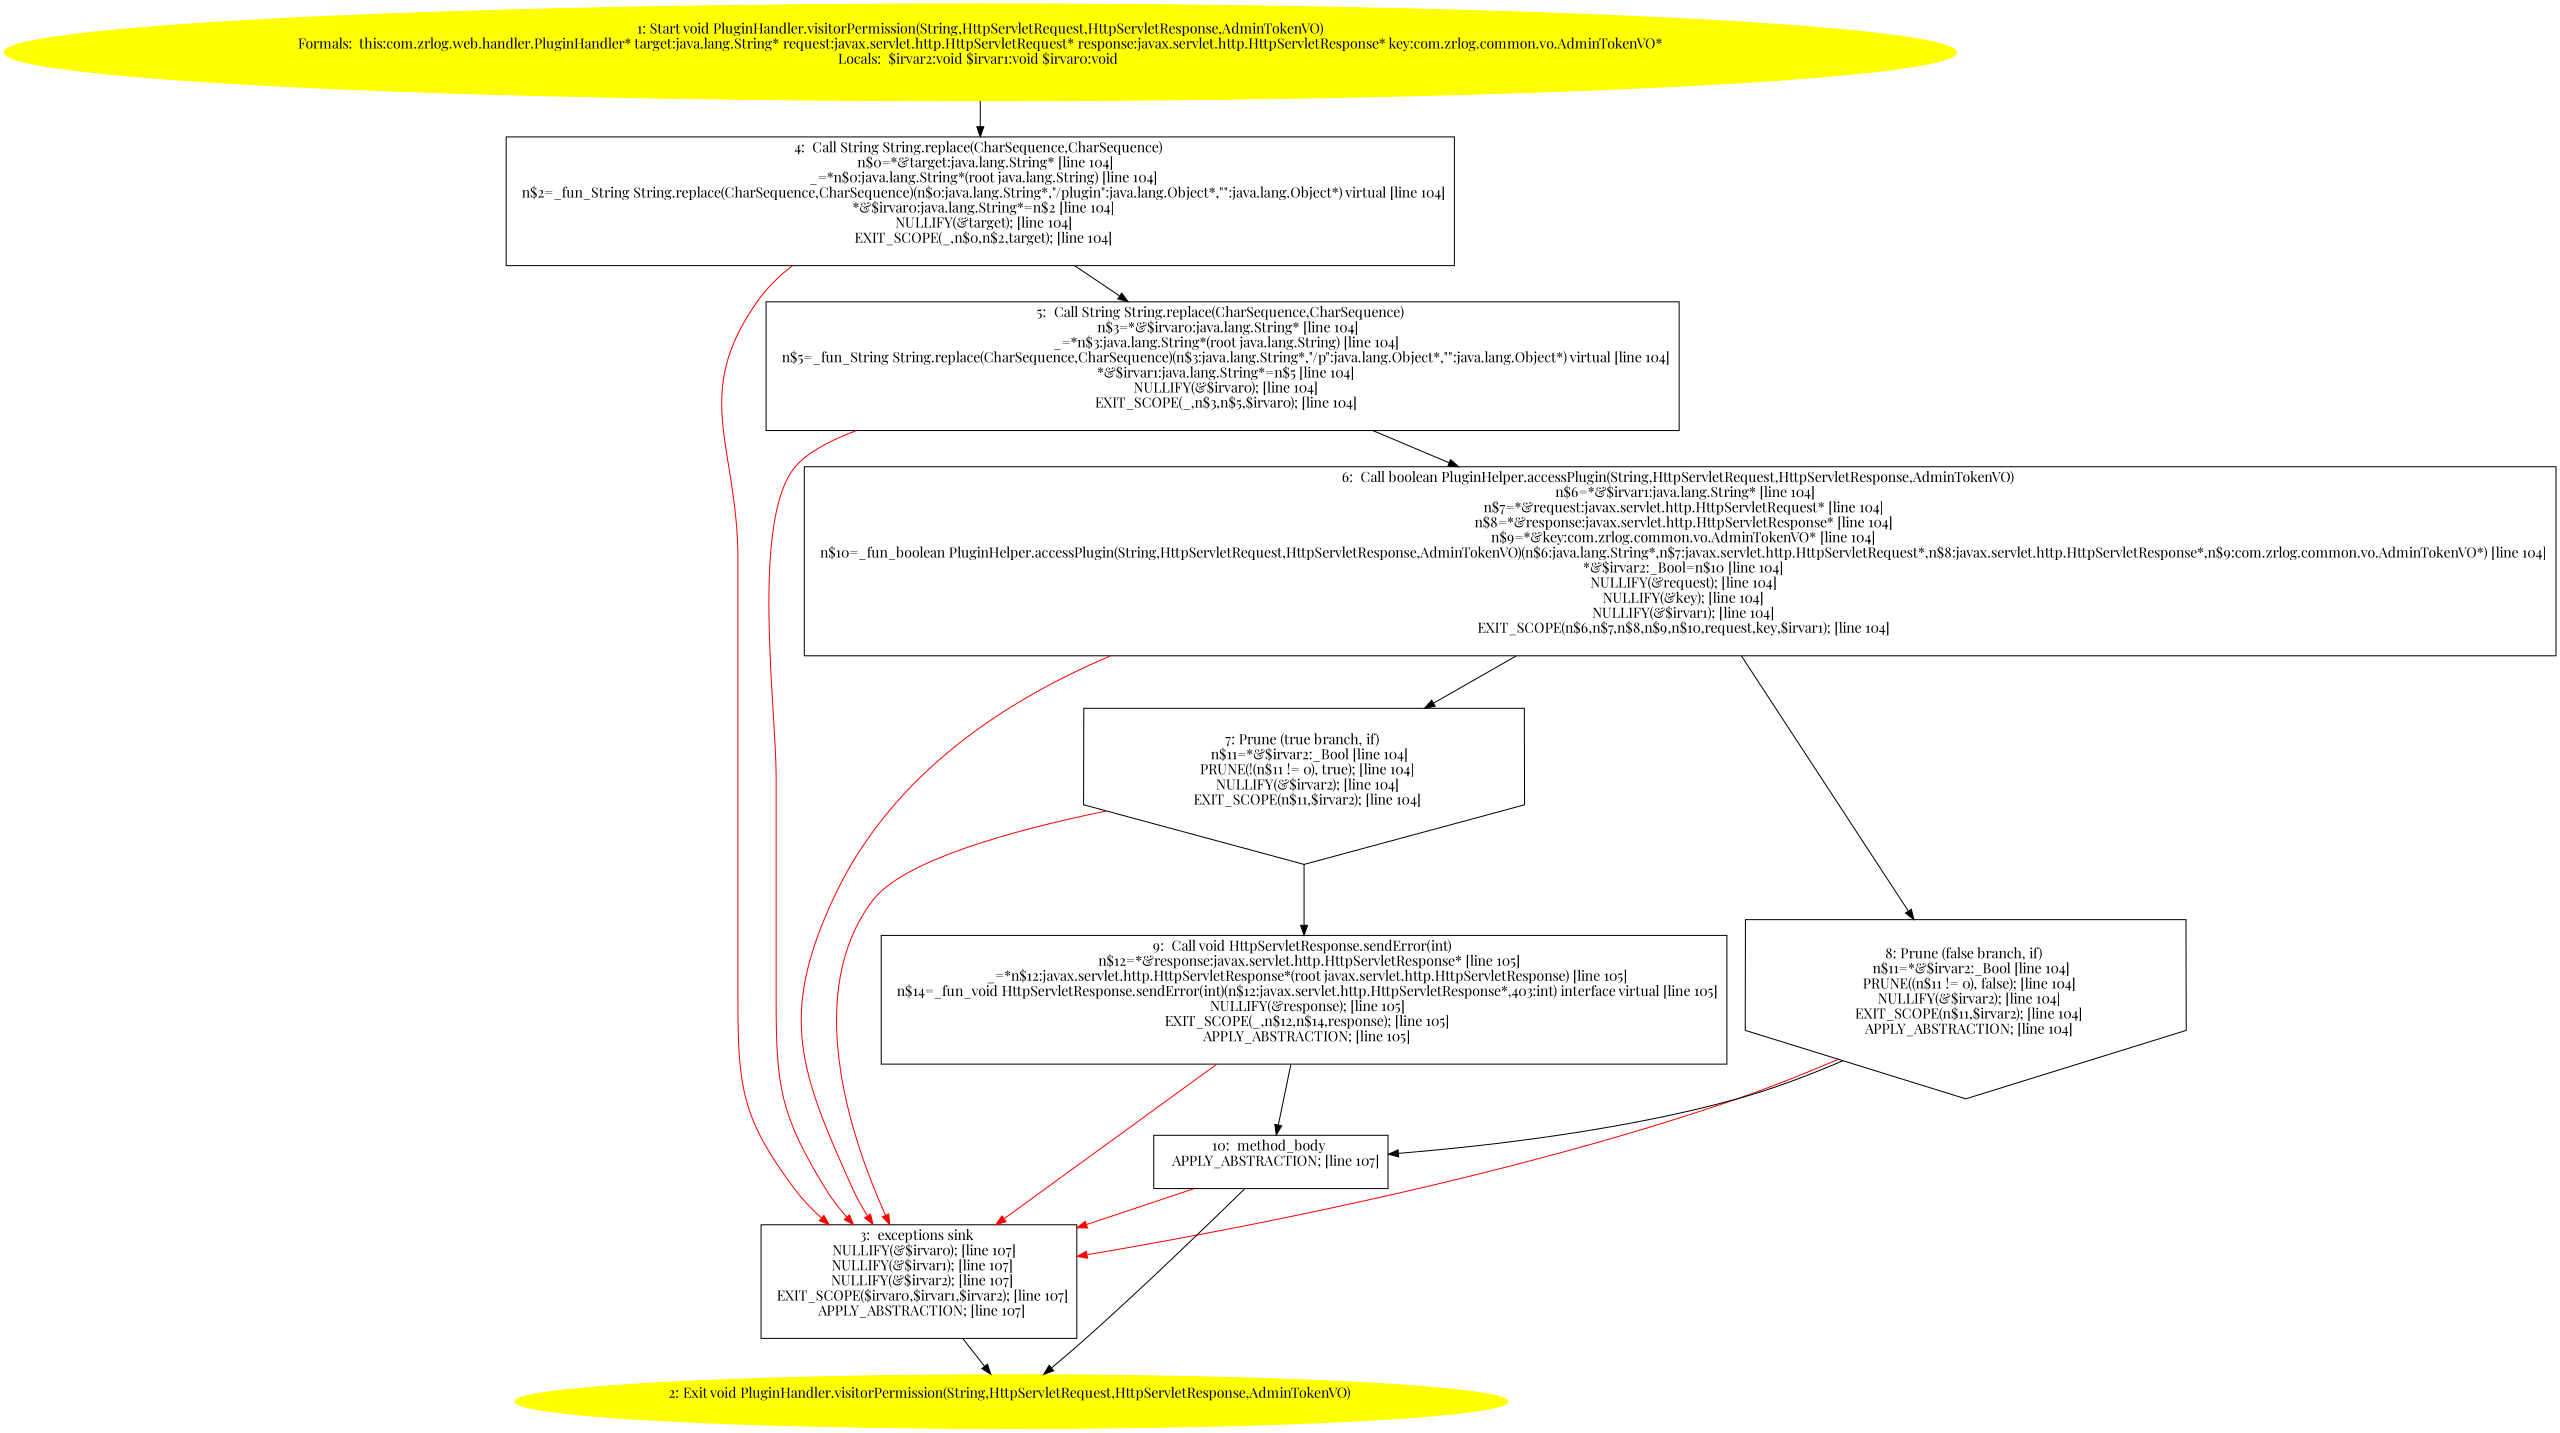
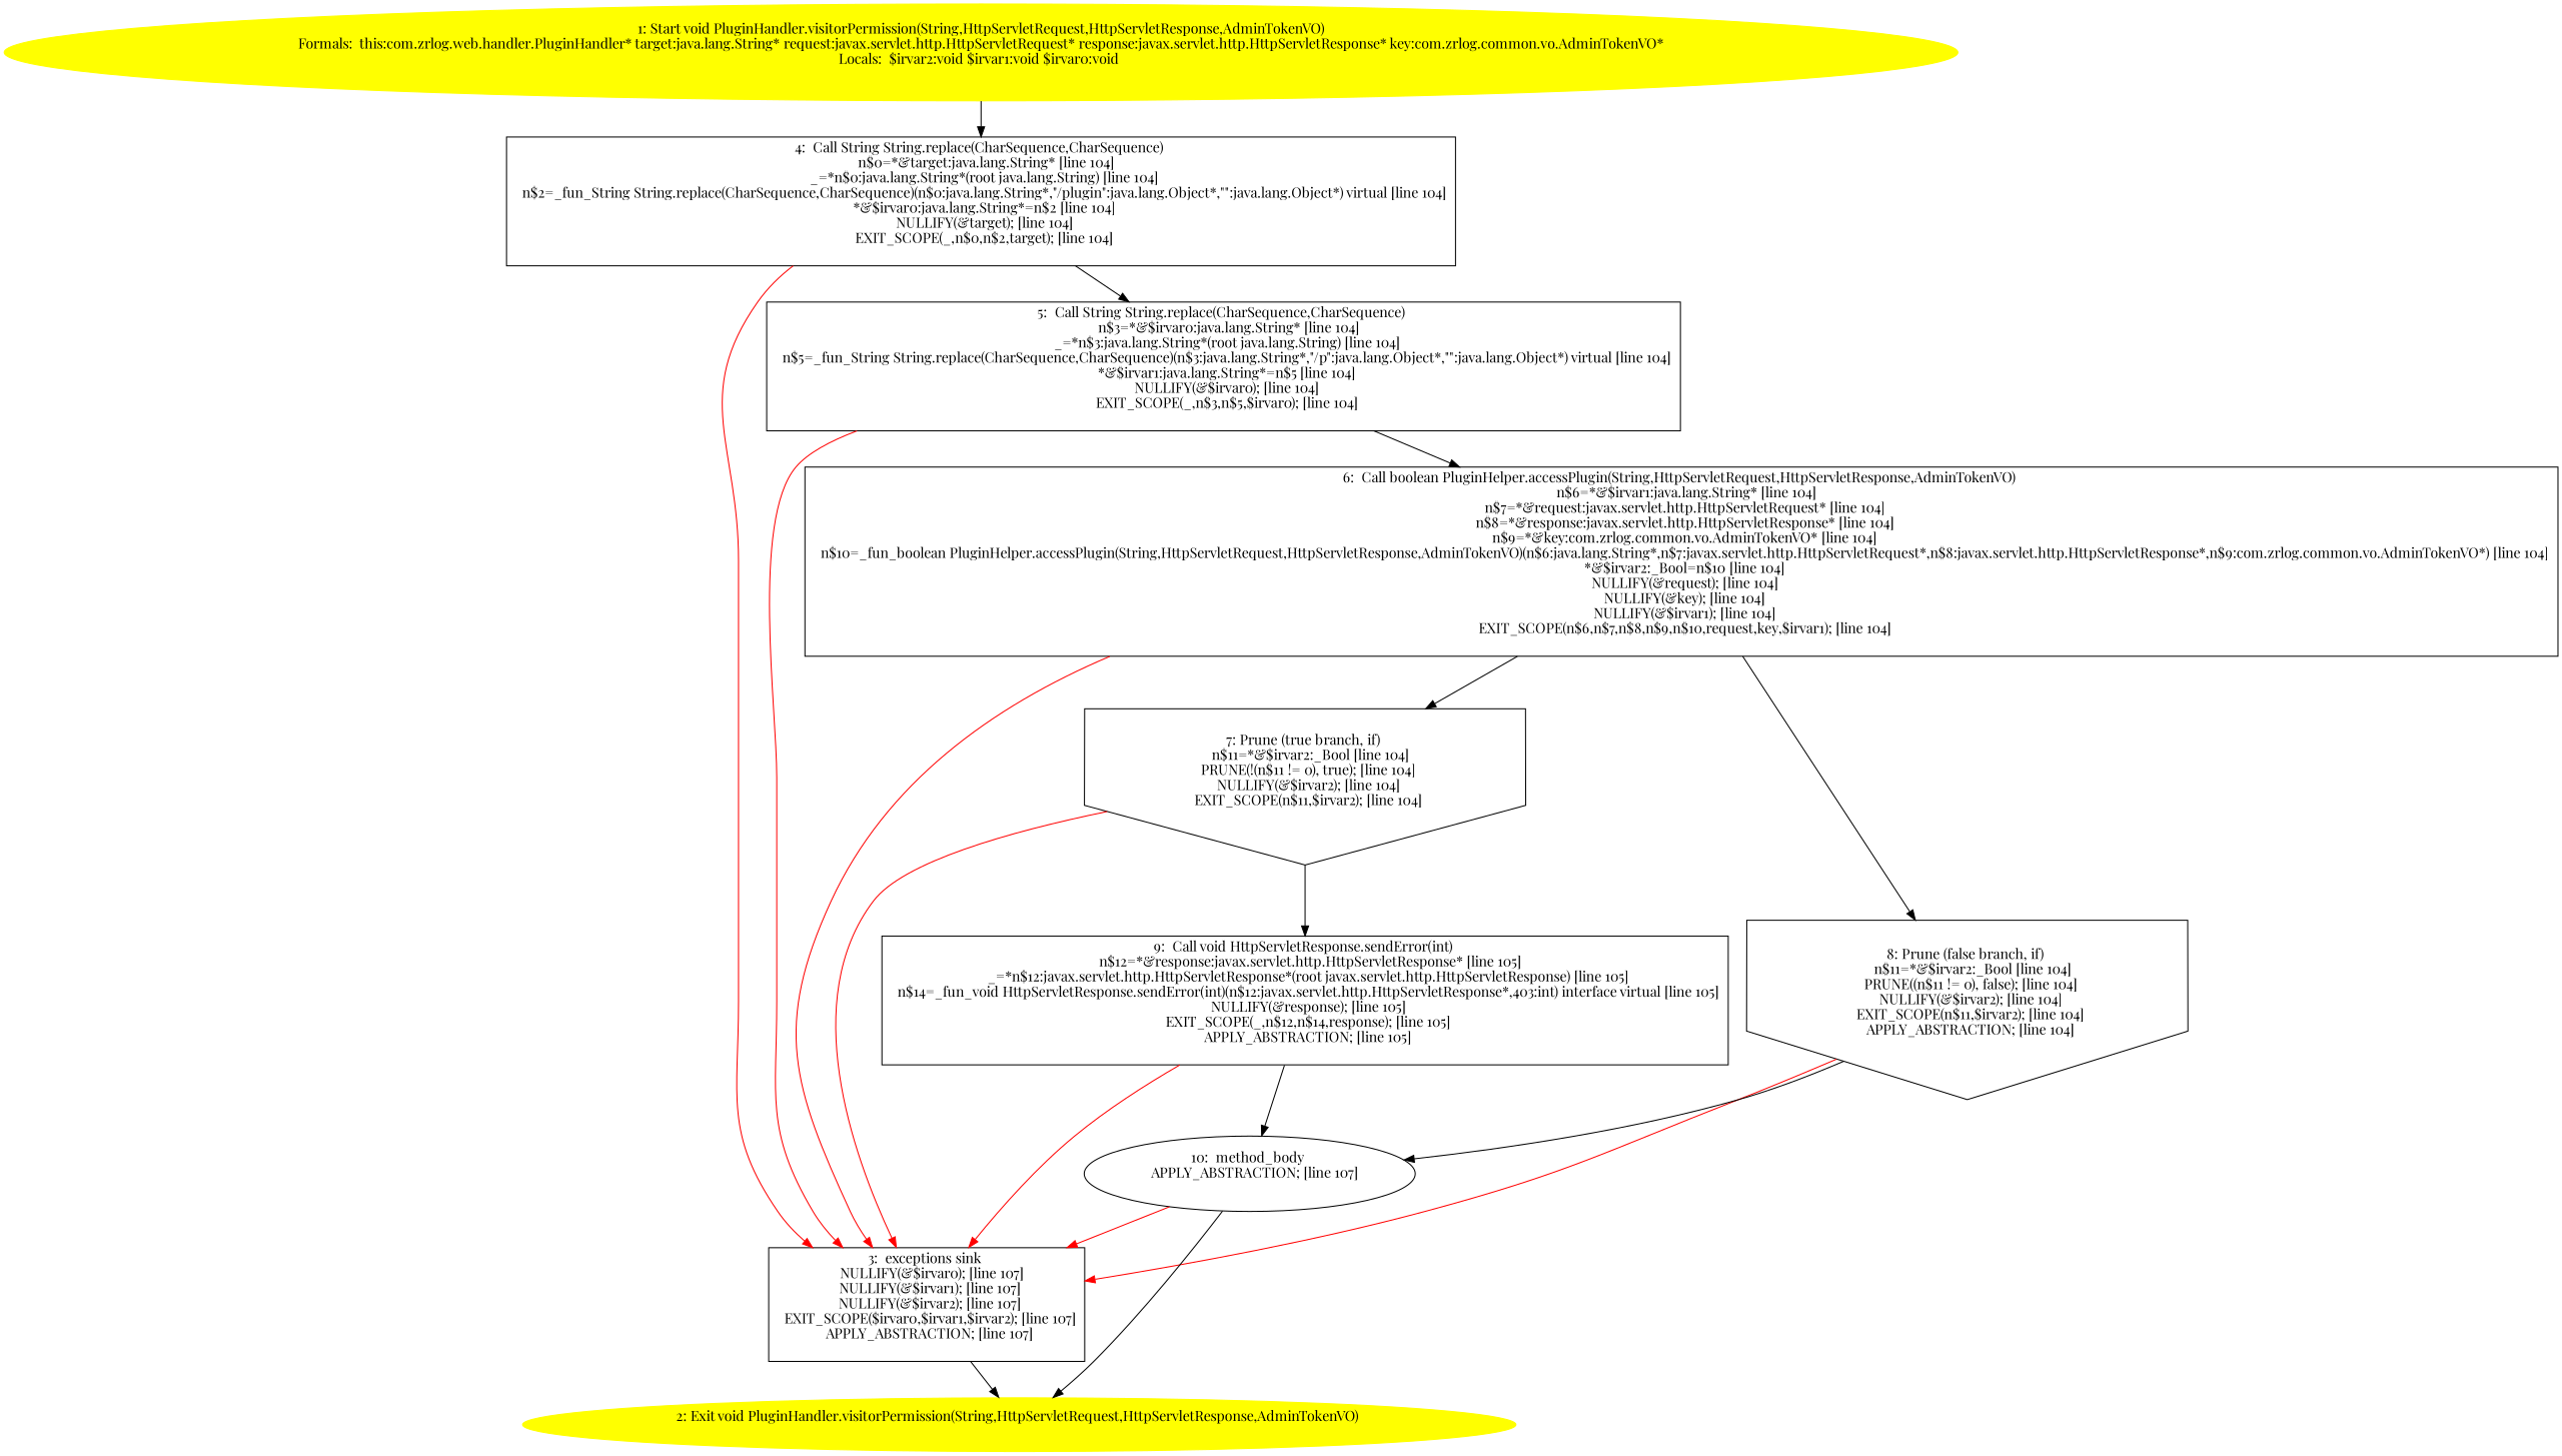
  digraph {
    fontname="Playfair Display"
    node [fontname="Playfair Display" shape=box]
    edge [fontname="Playfair Display"]
    n1 [color=yellow label="1: Start void PluginHandler.visitorPermission(String,HttpServletRequest,HttpServletResponse,AdminTokenVO)\nFormals:  this:com.zrlog.web.handler.PluginHandler* target:java.lang.String* request:javax.servlet.http.HttpServletRequest* response:javax.servlet.http.HttpServletResponse* key:com.zrlog.common.vo.AdminTokenVO*\nLocals:  $irvar2:void $irvar1:void $irvar0:void \n  " style=filled shape=""]
    n2 [label="4:  Call String String.replace(CharSequence,CharSequence) \n   n$0=*&target:java.lang.String* [line 104]\n  _=*n$0:java.lang.String*(root java.lang.String) [line 104]\n  n$2=_fun_String String.replace(CharSequence,CharSequence)(n$0:java.lang.String*,\"/plugin\":java.lang.Object*,\"\":java.lang.Object*) virtual [line 104]\n  *&$irvar0:java.lang.String*=n$2 [line 104]\n  NULLIFY(&target); [line 104]\n  EXIT_SCOPE(_,n$0,n$2,target); [line 104]\n "]
    n3 [label="3:  exceptions sink \n   NULLIFY(&$irvar0); [line 107]\n  NULLIFY(&$irvar1); [line 107]\n  NULLIFY(&$irvar2); [line 107]\n  EXIT_SCOPE($irvar0,$irvar1,$irvar2); [line 107]\n  APPLY_ABSTRACTION; [line 107]\n "]
    n4 [label="5:  Call String String.replace(CharSequence,CharSequence) \n   n$3=*&$irvar0:java.lang.String* [line 104]\n  _=*n$3:java.lang.String*(root java.lang.String) [line 104]\n  n$5=_fun_String String.replace(CharSequence,CharSequence)(n$3:java.lang.String*,\"/p\":java.lang.Object*,\"\":java.lang.Object*) virtual [line 104]\n  *&$irvar1:java.lang.String*=n$5 [line 104]\n  NULLIFY(&$irvar0); [line 104]\n  EXIT_SCOPE(_,n$3,n$5,$irvar0); [line 104]\n "]
    n5 [color=yellow label="2: Exit void PluginHandler.visitorPermission(String,HttpServletRequest,HttpServletResponse,AdminTokenVO) \n  " style=filled shape=""]
    n6 [label="6:  Call boolean PluginHelper.accessPlugin(String,HttpServletRequest,HttpServletResponse,AdminTokenVO) \n   n$6=*&$irvar1:java.lang.String* [line 104]\n  n$7=*&request:javax.servlet.http.HttpServletRequest* [line 104]\n  n$8=*&response:javax.servlet.http.HttpServletResponse* [line 104]\n  n$9=*&key:com.zrlog.common.vo.AdminTokenVO* [line 104]\n  n$10=_fun_boolean PluginHelper.accessPlugin(String,HttpServletRequest,HttpServletResponse,AdminTokenVO)(n$6:java.lang.String*,n$7:javax.servlet.http.HttpServletRequest*,n$8:javax.servlet.http.HttpServletResponse*,n$9:com.zrlog.common.vo.AdminTokenVO*) [line 104]\n  *&$irvar2:_Bool=n$10 [line 104]\n  NULLIFY(&request); [line 104]\n  NULLIFY(&key); [line 104]\n  NULLIFY(&$irvar1); [line 104]\n  EXIT_SCOPE(n$6,n$7,n$8,n$9,n$10,request,key,$irvar1); [line 104]\n "]
    n7 [label="7: Prune (true branch, if) \n   n$11=*&$irvar2:_Bool [line 104]\n  PRUNE(!(n$11 != 0), true); [line 104]\n  NULLIFY(&$irvar2); [line 104]\n  EXIT_SCOPE(n$11,$irvar2); [line 104]\n " shape=invhouse]
    n8 [label="8: Prune (false branch, if) \n   n$11=*&$irvar2:_Bool [line 104]\n  PRUNE((n$11 != 0), false); [line 104]\n  NULLIFY(&$irvar2); [line 104]\n  EXIT_SCOPE(n$11,$irvar2); [line 104]\n  APPLY_ABSTRACTION; [line 104]\n " shape=invhouse]
    n9 [label="9:  Call void HttpServletResponse.sendError(int) \n   n$12=*&response:javax.servlet.http.HttpServletResponse* [line 105]\n  _=*n$12:javax.servlet.http.HttpServletResponse*(root javax.servlet.http.HttpServletResponse) [line 105]\n  n$14=_fun_void HttpServletResponse.sendError(int)(n$12:javax.servlet.http.HttpServletResponse*,403:int) interface virtual [line 105]\n  NULLIFY(&response); [line 105]\n  EXIT_SCOPE(_,n$12,n$14,response); [line 105]\n  APPLY_ABSTRACTION; [line 105]\n "]
-   n10 [label="10:  method_body \n   APPLY_ABSTRACTION; [line 107]\n "]
+   n10 [label="10:  method_body \n   APPLY_ABSTRACTION; [line 107]\n " shape=ellipse]
    n1 -> n2
    n2 -> n3 [color=red]
    n2 -> n4
    n3 -> n5
    n4 -> n3 [color=red]
    n4 -> n6
    n6 -> n3 [color=red]
    n6 -> n7
    n6 -> n8
    n7 -> n3 [color=red]
    n7 -> n9
    n8 -> n3 [color=red]
    n8 -> n10
    n9 -> n3 [color=red]
    n9 -> n10
    n10 -> n3 [color=red]
    n10 -> n5
  }
